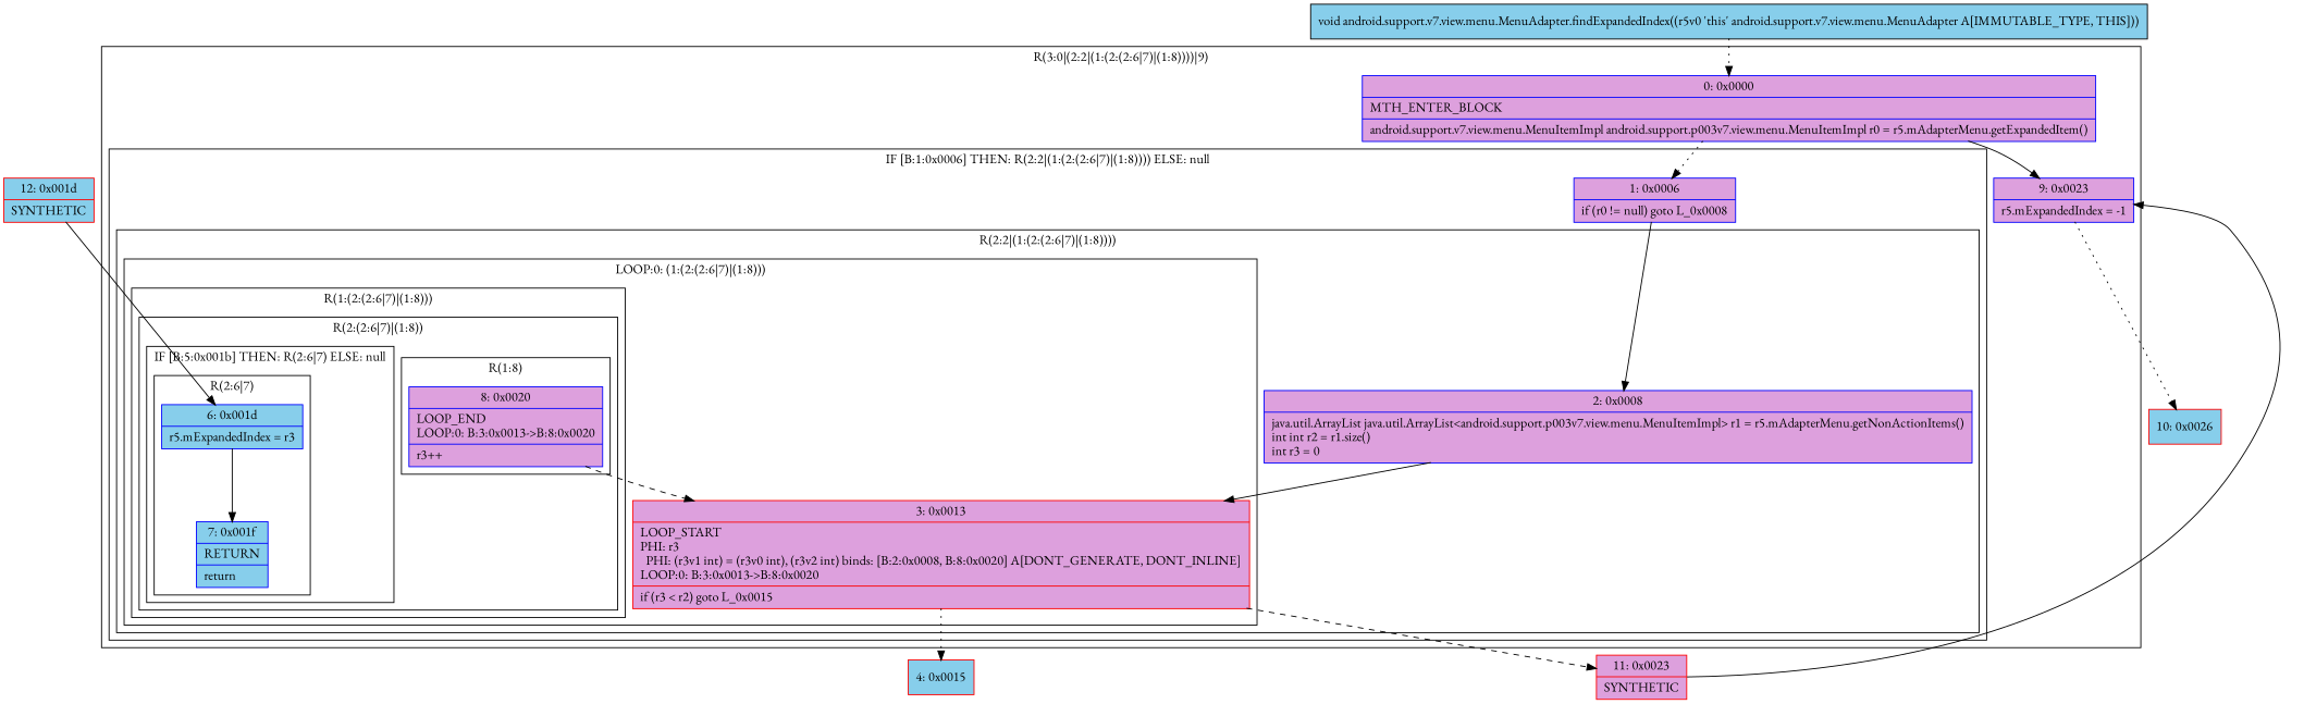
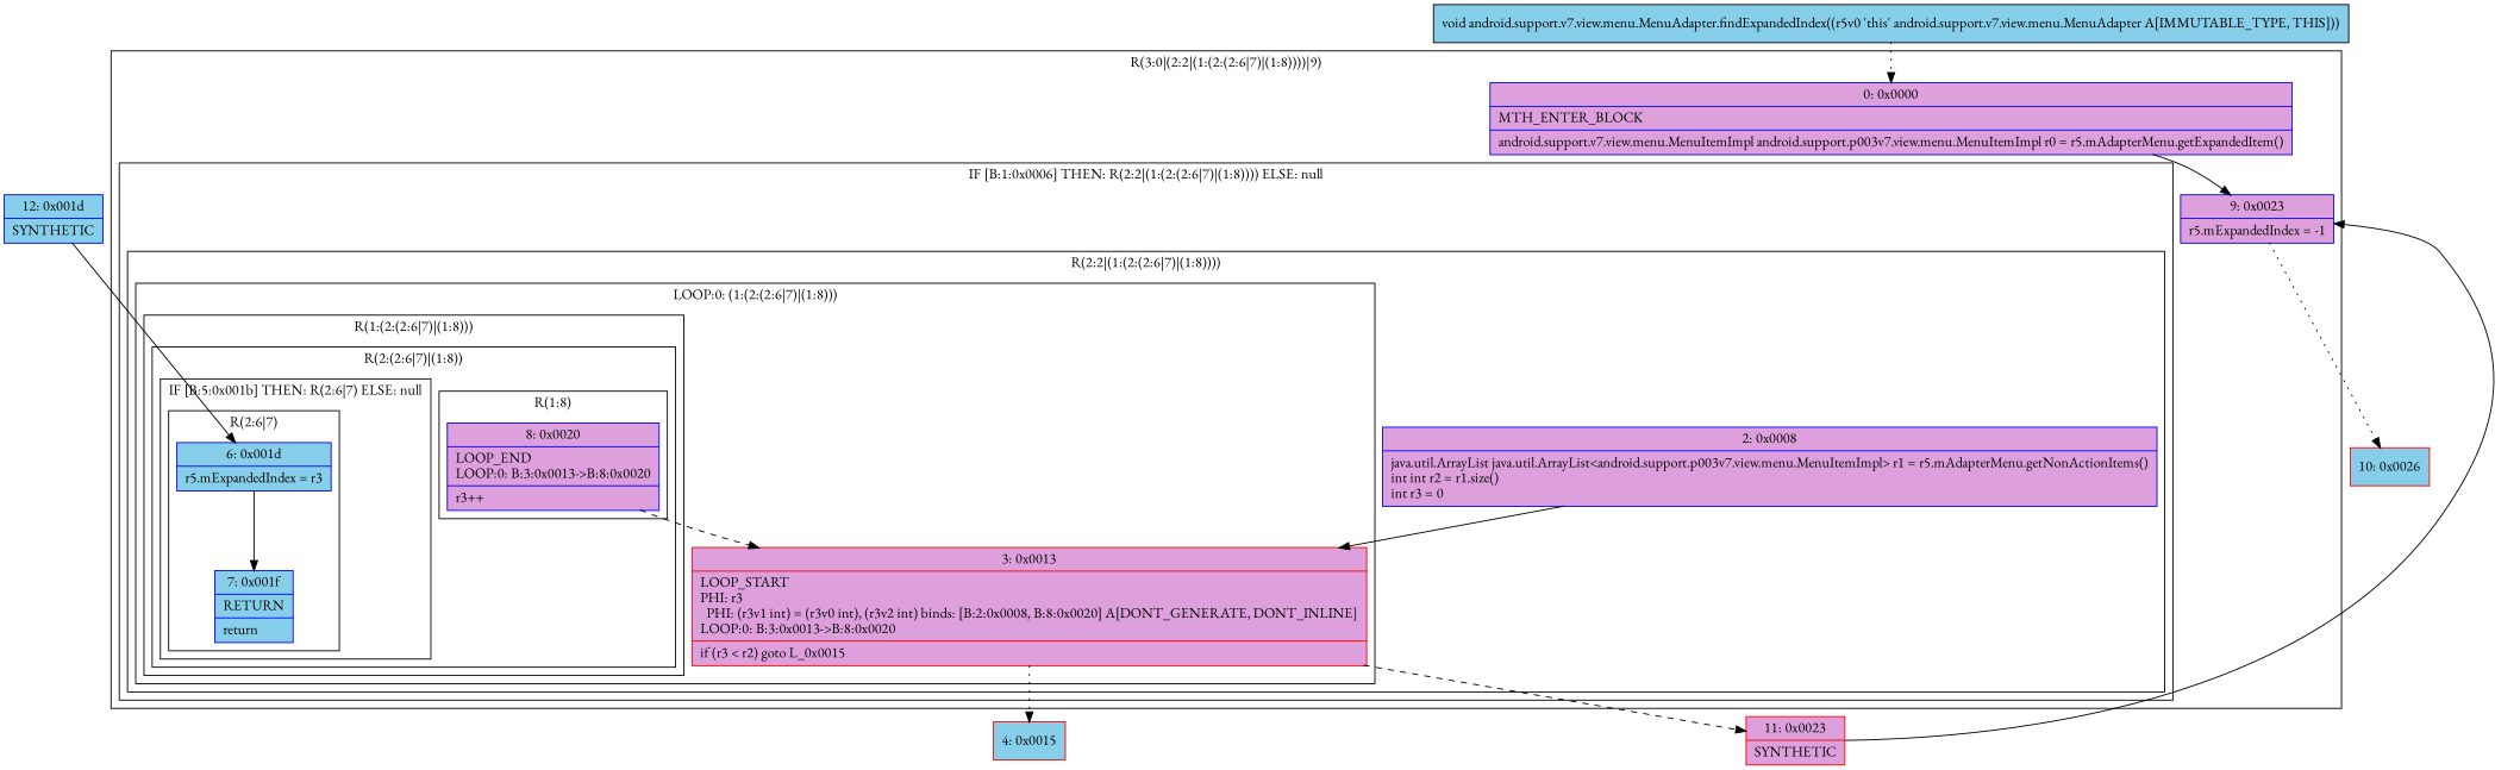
  digraph {
    fontname="EB Garamond"
    node [color=blue fillcolor=plum fontname="EB Garamond" shape=record style=filled]
    edge [fontname="EB Garamond" style=solid]
    n1 [fillcolor=skyblue label="{6\:\ 0x001d|r5.mExpandedIndex = r3\l}"]
    n2 [fillcolor=skyblue label="{7\:\ 0x001f|RETURN\l|return\l}"]
    n3 [label="{8\:\ 0x0020|LOOP_END\lLOOP:0: B:3:0x0013\-\>B:8:0x0020\l|r3++\l}"]
    n4 [color=red label="{3\:\ 0x0013|LOOP_START\lPHI: r3 \l  PHI: (r3v1 int) = (r3v0 int), (r3v2 int) binds: [B:2:0x0008, B:8:0x0020] A[DONT_GENERATE, DONT_INLINE]\lLOOP:0: B:3:0x0013\-\>B:8:0x0020\l|if (r3 \< r2) goto L_0x0015\l}"]
    n5 [label="{2\:\ 0x0008|java.util.ArrayList java.util.ArrayList\<android.support.p003v7.view.menu.MenuItemImpl\> r1 = r5.mAdapterMenu.getNonActionItems()\lint int r2 = r1.size()\lint r3 = 0\l}"]
-   n6 [label="{1\:\ 0x0006|if (r0 != null) goto L_0x0008\l}"]
    n7 [label="{0\:\ 0x0000|MTH_ENTER_BLOCK\l|android.support.v7.view.menu.MenuItemImpl android.support.p003v7.view.menu.MenuItemImpl r0 = r5.mAdapterMenu.getExpandedItem()\l}"]
    n8 [label="{9\:\ 0x0023|r5.mExpandedIndex = \-1\l}"]
    n9 [color=red fillcolor=skyblue label="{4\:\ 0x0015}"]
    n10 [color=red label="{11\:\ 0x0023|SYNTHETIC\l}"]
    n11 [color=red fillcolor=skyblue label="{10\:\ 0x0026}"]
-   n12 [color=red fillcolor=skyblue label="{12\:\ 0x001d|SYNTHETIC\l}"]
+   n12 [fillcolor=skyblue label="{12\:\ 0x001d|SYNTHETIC\l}"]
    n13 [fillcolor=skyblue label="{void android.support.v7.view.menu.MenuAdapter.findExpandedIndex((r5v0 'this' android.support.v7.view.menu.MenuAdapter A[IMMUTABLE_TYPE, THIS])) }" color=""]
    subgraph cluster_1 {
      label="R(3:0|(2:2|(1:(2:(2:6|7)|(1:8))))|9)"
      n7
      n8
      subgraph cluster_2 {
        label="IF [B:1:0x0006] THEN: R(2:2|(1:(2:(2:6|7)|(1:8)))) ELSE: null"
-       n6
        subgraph cluster_3 {
          label="R(2:2|(1:(2:(2:6|7)|(1:8))))"
          n5
          subgraph cluster_4 {
            label="LOOP:0: (1:(2:(2:6|7)|(1:8)))"
            n4
            subgraph cluster_5 {
              label="R(1:(2:(2:6|7)|(1:8)))"
              subgraph cluster_6 {
                label="R(2:(2:6|7)|(1:8))"
                subgraph cluster_7 {
                  label="IF [B:5:0x001b] THEN: R(2:6|7) ELSE: null"
                  subgraph cluster_8 {
                    label="R(2:6|7)"
                    n1
                    n2
                  }
                }
                subgraph cluster_9 {
                  label="R(1:8)"
                  n3
                }
              }
            }
          }
        }
      }
    }
    n1 -> n2
    n3 -> n4 [style=dashed]
    n4 -> n9 [style=dotted]
    n4 -> n10 [style=dashed]
    n5 -> n4
-   n6 -> n5
-   n7 -> n6 [style=dotted]
    n7 -> n8
    n8 -> n11 [style=dotted]
    n10 -> n8
    n12 -> n1
    n13 -> n7 [style=dotted]
  }
